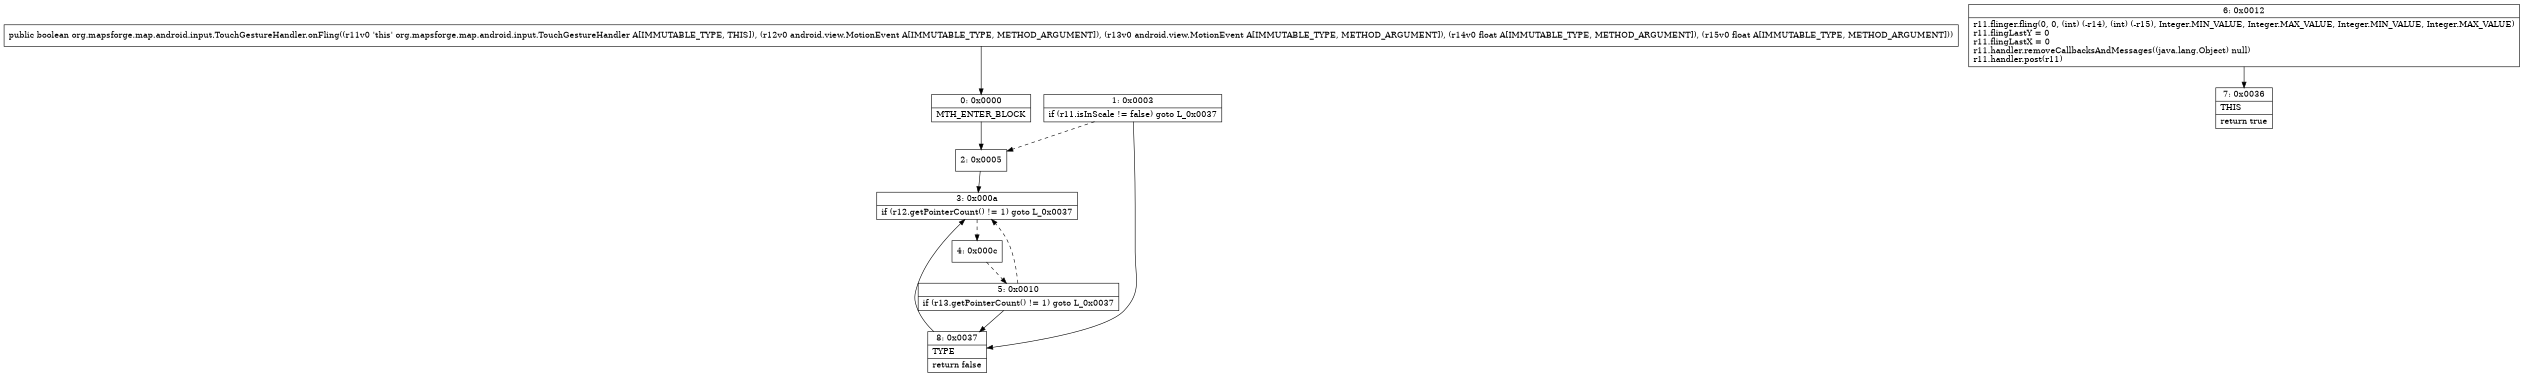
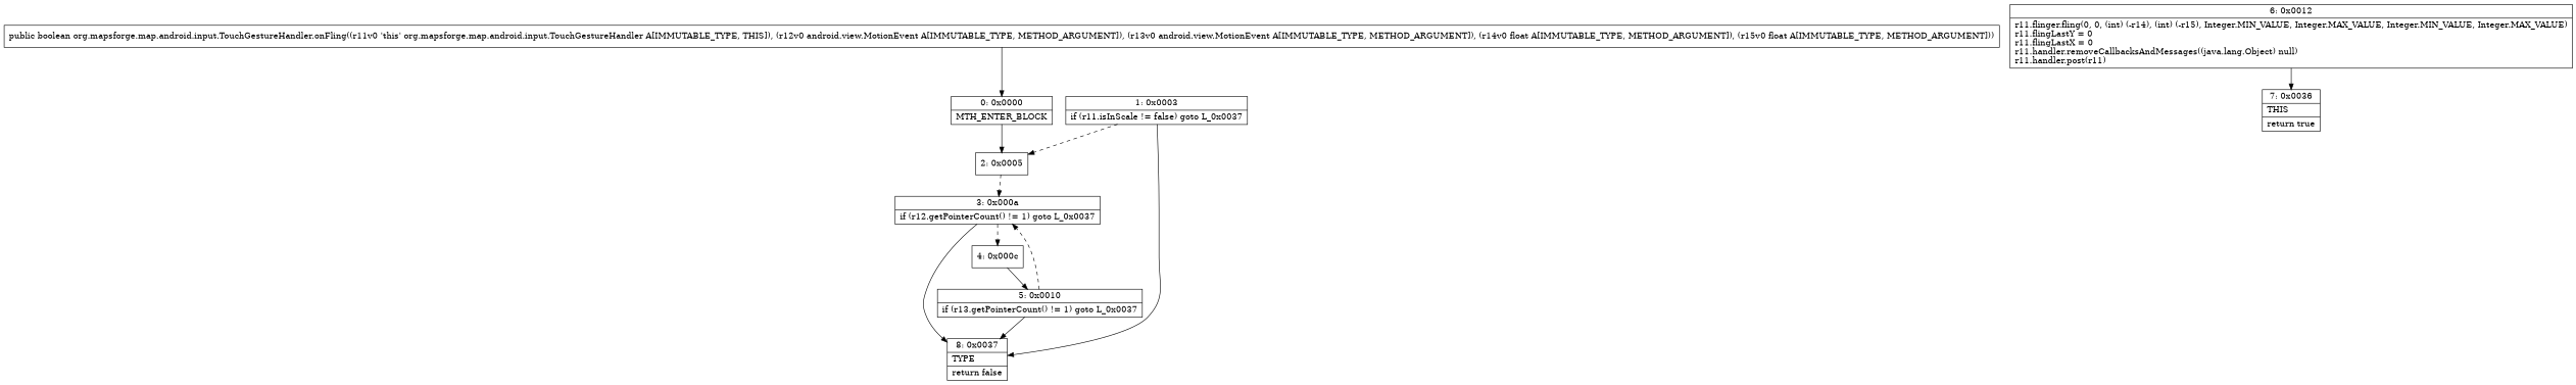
  digraph {
    fontname="DejaVu Serif"
    node [fontname="DejaVu Serif" shape=record]
    edge [fontname="DejaVu Serif"]
    n1 [label="{0\:\ 0x0000|MTH_ENTER_BLOCK\l}"]
    n2 [label="{2\:\ 0x0005}"]
    n3 [label="{1\:\ 0x0003|if (r11.isInScale != false) goto L_0x0037\l}"]
    n4 [label="{8\:\ 0x0037|TYPE\l|return false\l}"]
    n5 [label="{3\:\ 0x000a|if (r12.getPointerCount() != 1) goto L_0x0037\l}"]
    n6 [label="{4\:\ 0x000c}"]
    n7 [label="{5\:\ 0x0010|if (r13.getPointerCount() != 1) goto L_0x0037\l}"]
    n8 [label="{6\:\ 0x0012|r11.flinger.fling(0, 0, (int) (\-r14), (int) (\-r15), Integer.MIN_VALUE, Integer.MAX_VALUE, Integer.MIN_VALUE, Integer.MAX_VALUE)\lr11.flingLastY = 0\lr11.flingLastX = 0\lr11.handler.removeCallbacksAndMessages((java.lang.Object) null)\lr11.handler.post(r11)\l}"]
    n9 [label="{7\:\ 0x0036|THIS\l|return true\l}"]
    n10 [label="{public boolean org.mapsforge.map.android.input.TouchGestureHandler.onFling((r11v0 'this' org.mapsforge.map.android.input.TouchGestureHandler A[IMMUTABLE_TYPE, THIS]), (r12v0 android.view.MotionEvent A[IMMUTABLE_TYPE, METHOD_ARGUMENT]), (r13v0 android.view.MotionEvent A[IMMUTABLE_TYPE, METHOD_ARGUMENT]), (r14v0 float A[IMMUTABLE_TYPE, METHOD_ARGUMENT]), (r15v0 float A[IMMUTABLE_TYPE, METHOD_ARGUMENT])) }"]
    n1 -> n2
-   n2 -> n5
+   n2 -> n5 [style=dashed]
    n3 -> n2 [style=dashed]
    n3 -> n4
-   n4 -> n5
+   n5 -> n4
    n5 -> n6 [style=dashed]
-   n6 -> n7 [style=dashed]
+   n6 -> n7
    n7 -> n4
    n7 -> n5 [style=dashed]
    n8 -> n9
    n10 -> n1
  }
